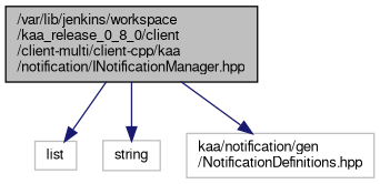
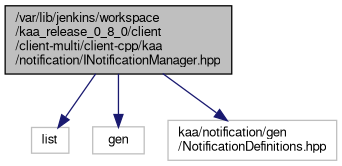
  digraph {
    node [color=grey75 fontname=FreeSans fontsize=10 shape=record]
    edge [color=midnightblue fontname=FreeSans fontsize=10 labelfontname=FreeSans labelfontsize=10 style=solid]
    n1 [color=black fillcolor=grey75 fontcolor=black height=0.2 label="/var/lib/jenkins/workspace\l/kaa_release_0_8_0/client\l/client-multi/client-cpp/kaa\l/notification/INotificationManager.hpp" style=filled width=0.4]
    n2 [height=0.2 label=list width=0.4]
-   n3 [height=0.2 label=string width=0.4]
+   n3 [height=0.2 label=gen width=0.4]
    n4 [height=0.2 label="kaa/notification/gen\l/NotificationDefinitions.hpp" width=0.4]
    n1 -> n2
    n1 -> n3
    n1 -> n4
  }
